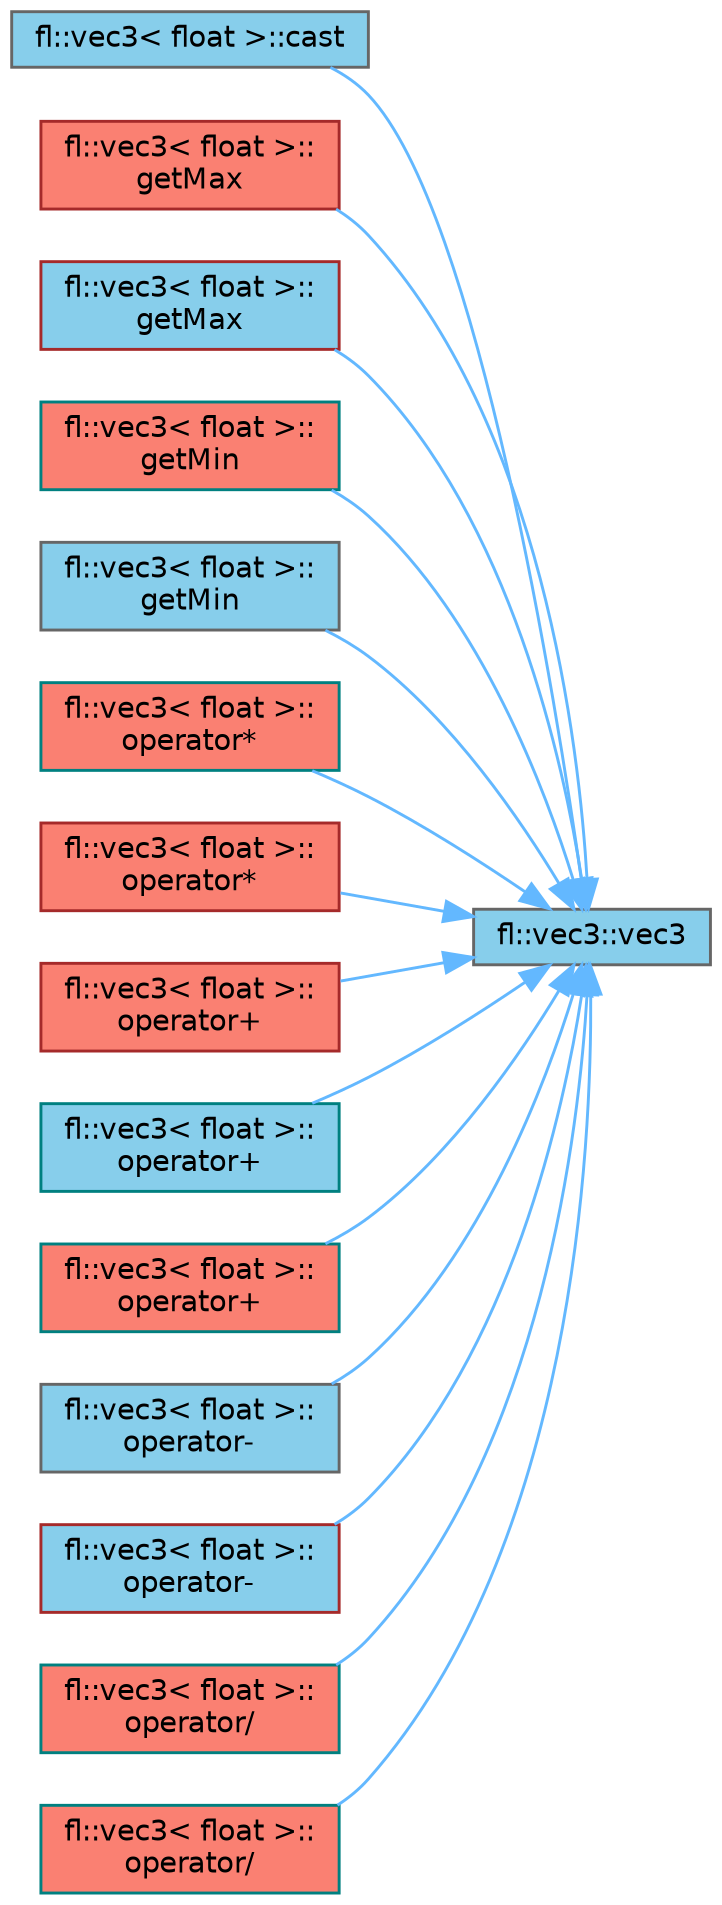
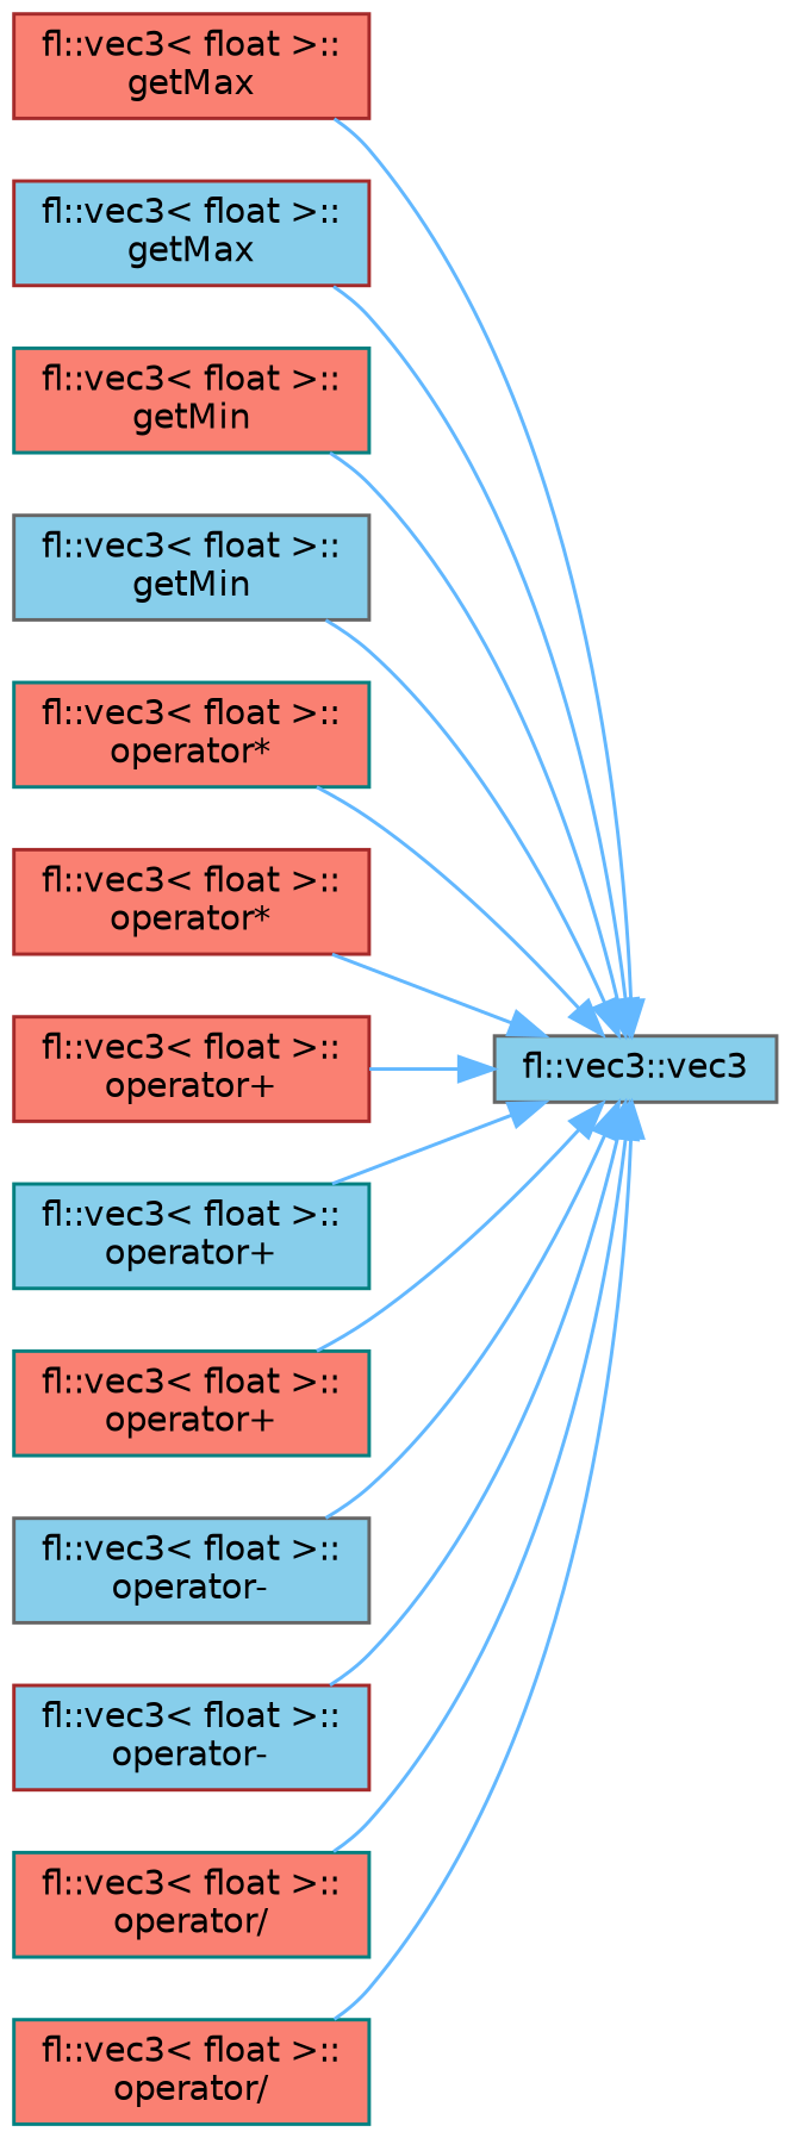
  digraph {
    rankdir=RL
    node [color=teal fillcolor=salmon fontname=Helvetica fontsize=10 shape=box style=filled]
    edge [color=steelblue1 dir=back fontname=Helvetica fontsize=10 labelfontname=Helvetica labelfontsize=10 style=solid]
    n1 [color=gray40 fillcolor=skyblue fontcolor=black height=0.2 label="fl::vec3::vec3" width=0.4]
-   n2 [color=gray40 fillcolor=skyblue height=0.2 label="fl::vec3\< float \>::cast" width=0.4]
    n3 [color=brown height=0.2 label="fl::vec3\< float \>::\lgetMax" width=0.4]
    n4 [color=brown fillcolor=skyblue height=0.2 label="fl::vec3\< float \>::\lgetMax" width=0.4]
    n5 [height=0.2 label="fl::vec3\< float \>::\lgetMin" width=0.4]
    n6 [color=gray40 fillcolor=skyblue height=0.2 label="fl::vec3\< float \>::\lgetMin" width=0.4]
    n7 [height=0.2 label="fl::vec3\< float \>::\loperator*" width=0.4]
    n8 [color=brown height=0.2 label="fl::vec3\< float \>::\loperator*" width=0.4]
    n9 [color=brown height=0.2 label="fl::vec3\< float \>::\loperator+" width=0.4]
    n10 [fillcolor=skyblue height=0.2 label="fl::vec3\< float \>::\loperator+" width=0.4]
    n11 [height=0.2 label="fl::vec3\< float \>::\loperator+" width=0.4]
    n12 [color=gray40 fillcolor=skyblue height=0.2 label="fl::vec3\< float \>::\loperator-" width=0.4]
    n13 [color=brown fillcolor=skyblue height=0.2 label="fl::vec3\< float \>::\loperator-" width=0.4]
    n14 [height=0.2 label="fl::vec3\< float \>::\loperator/" width=0.4]
    n15 [height=0.2 label="fl::vec3\< float \>::\loperator/" width=0.4]
-   n1 -> n2
    n1 -> n3
    n1 -> n4
    n1 -> n5
    n1 -> n6
    n1 -> n7
    n1 -> n8
    n1 -> n9
    n1 -> n10
    n1 -> n11
    n1 -> n12
    n1 -> n13
    n1 -> n14
    n1 -> n15
  }
